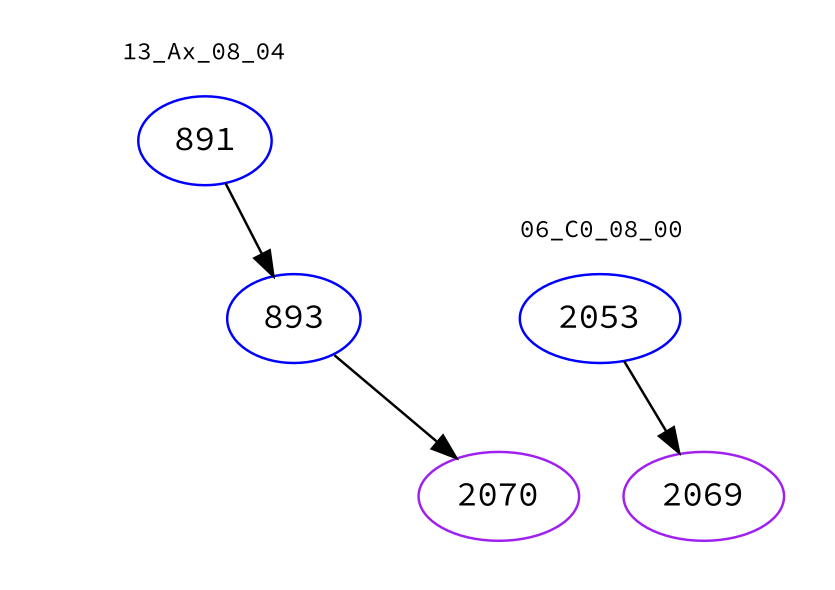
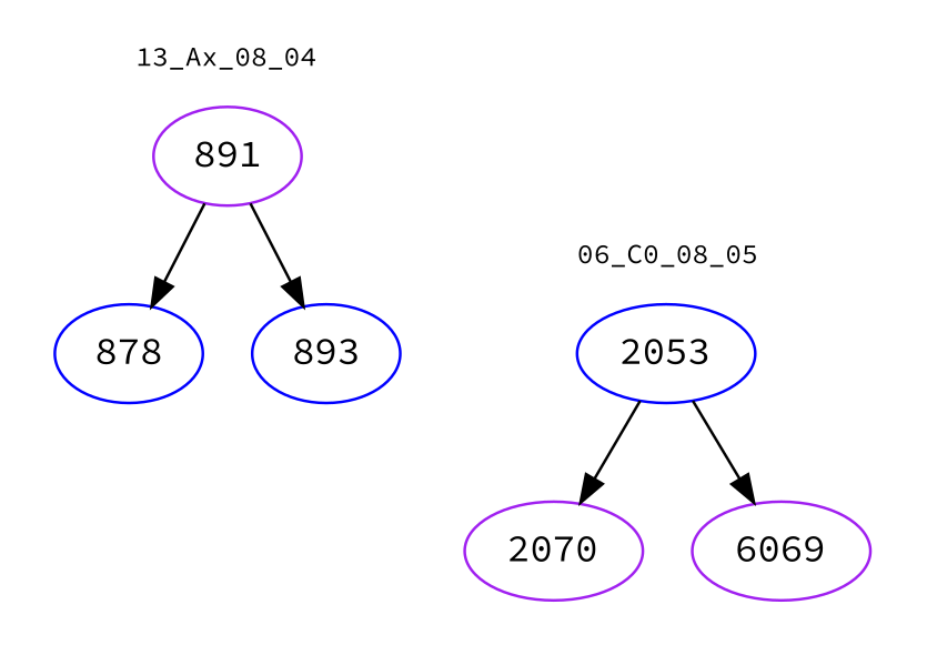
  digraph {
    fontname="Source Code Pro"
    node [color=blue fontname="Source Code Pro"]
    edge [color=black fontname="Source Code Pro"]
-   n1 [label=891]
+   n1 [color=purple label=891]
+   n2 [label=878]
    n3 [label=893]
    n4 [label=2053]
-   n5 [color=purple label=2069]
+   n5 [color=purple label=6069]
    n6 [color=purple label=2070]
    subgraph cluster_1 {
      color=white
      fontsize=10
      label="13_Ax_08_04"
      n1
+     n2
      n3
    }
    subgraph cluster_2 {
      color=white
      fontsize=10
-     label="06_C0_08_00"
+     label="06_C0_08_05"
      n4
      n5
      n6
    }
+   n1 -> n2
    n1 -> n3
    n4 -> n5
-   n3 -> n6
+   n4 -> n6
  }
